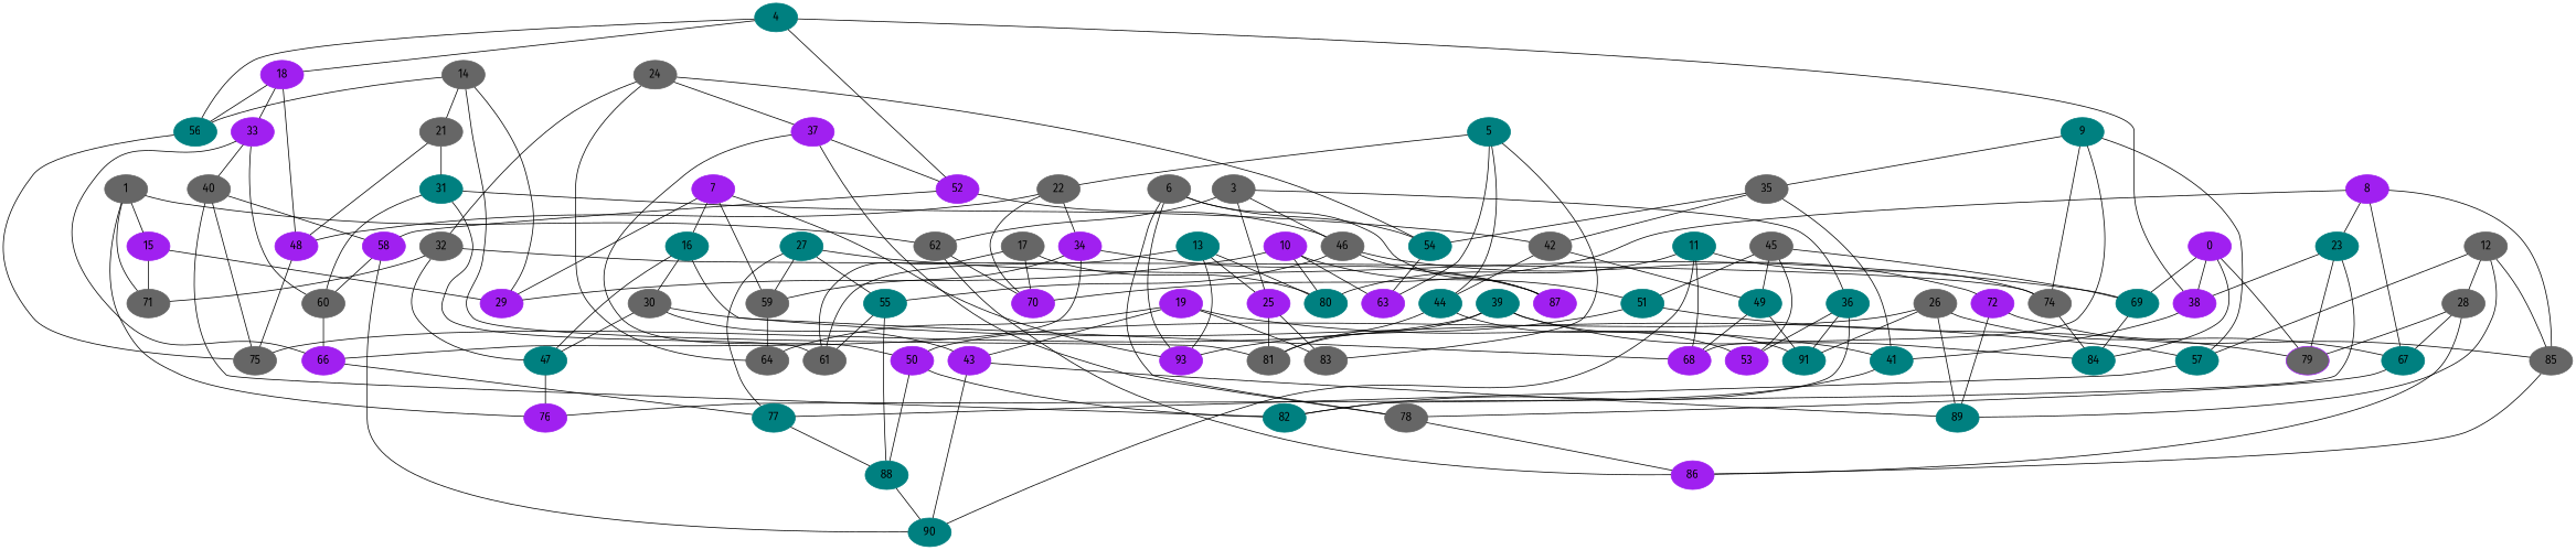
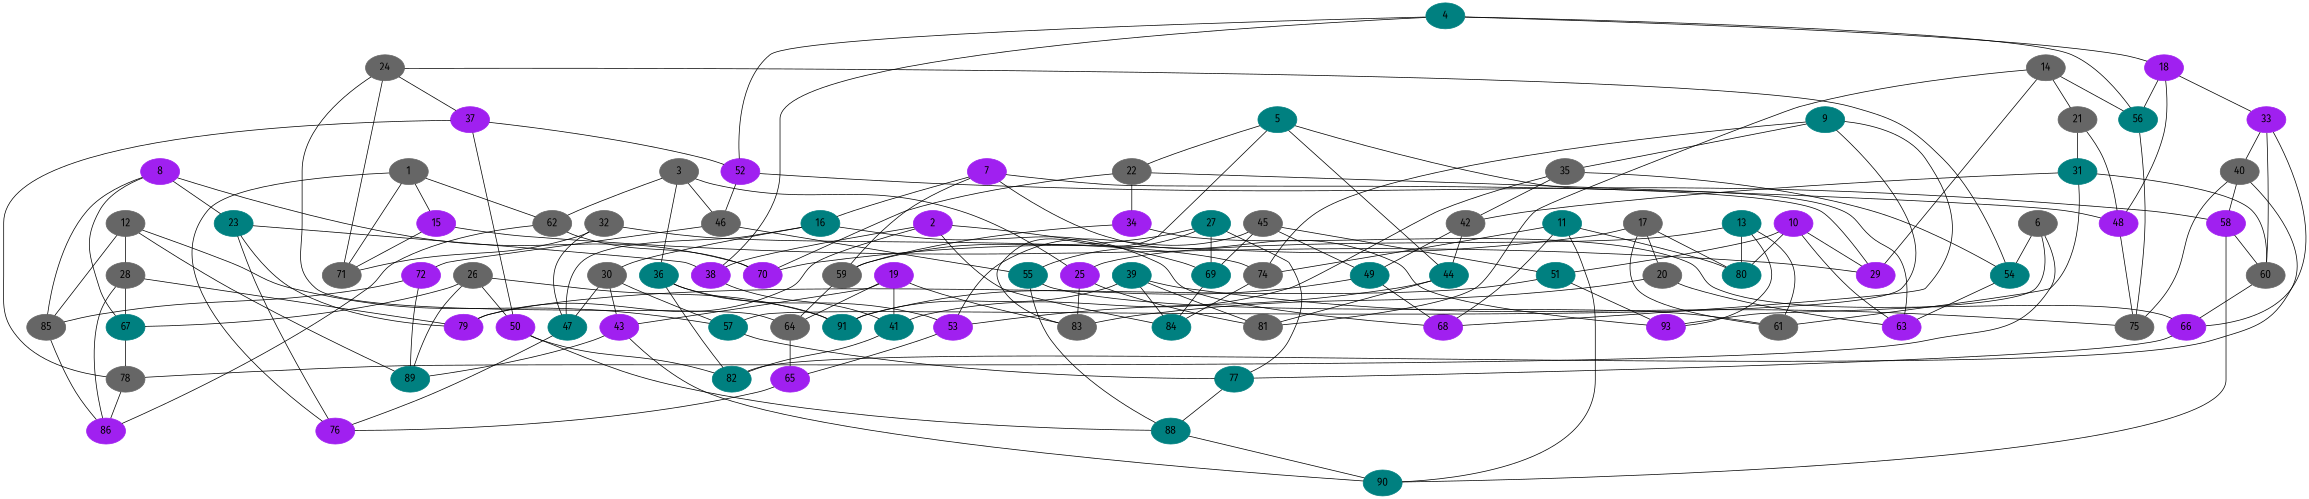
  graph {
    fontname="Fira Sans"
    node [color=gray40 fontname="Fira Sans" style=filled]
    edge [fontname="Fira Sans"]
    15 [color=purple]
    1
    62
    71
    76 [color=purple]
    29 [color=purple]
    70 [color=purple]
    86 [color=purple]
-   2 [color=purple label=0]
+   2 [color=purple]
    38 [color=purple]
    69 [color=teal]
-   79 [color=purple fillcolor=gray40]
+   79 [color=purple]
    84 [color=teal]
    41 [color=teal]
    3
    25 [color=purple]
    36 [color=teal]
    46
    83
    81
    91 [color=teal]
    53 [color=purple]
    82 [color=teal]
-   87 [color=purple]
    55 [color=teal]
    72 [color=purple]
    4 [color=teal]
    18 [color=purple]
    52 [color=purple]
    56 [color=teal]
    33 [color=purple]
    48 [color=purple]
    58 [color=purple]
    75
    5 [color=teal]
    22
    44 [color=teal]
    63 [color=purple]
    34 [color=purple]
    54 [color=teal]
    6
    n42 [color=purple label=93]
    78
    7 [color=purple]
    16 [color=teal]
    59
    68 [color=purple]
    30
    47 [color=teal]
    64
    8 [color=purple]
    23 [color=teal]
    67 [color=teal]
    85
    9 [color=teal]
    35
    57 [color=teal]
    74
    42
    77 [color=teal]
    10 [color=purple]
    51 [color=teal]
    80 [color=teal]
    11 [color=teal]
    90 [color=teal]
    12
    28
    89 [color=teal]
    13 [color=teal]
    61
    14
    21
    31 [color=teal]
+   20
    43 [color=purple]
    17
    60
    40
    66 [color=purple]
    19 [color=purple]
+   65 [color=purple]
    24
    32
    37 [color=purple]
    50 [color=purple]
    26
    88 [color=teal]
    27 [color=teal]
    49 [color=teal]
    39 [color=teal]
    45
    15 -- 71
    15 -- 29
    1 -- 15
    1 -- 62
    1 -- 71
    1 -- 76
    62 -- 70
    62 -- 86
    2 -- 38
    2 -- 69
    2 -- 79
    2 -- 84
    38 -- 41
    69 -- 84
    41 -- 82
    3 -- 62
    3 -- 25
    3 -- 36
    3 -- 46
    25 -- 83
    25 -- 81
    36 -- 91
    36 -- 53
    36 -- 82
-   46 -- 87
    46 -- 55
    46 -- 72
+   53 -- 65
    55 -- 61
    55 -- 88
    72 -- 85
    72 -- 89
    4 -- 38
    4 -- 18
    4 -- 52
    4 -- 56
    18 -- 56
    18 -- 33
    18 -- 48
    52 -- 46
    52 -- 58
    56 -- 75
    33 -- 60
    33 -- 40
    33 -- 66
    48 -- 75
    58 -- 90
    58 -- 60
    5 -- 83
    5 -- 22
    5 -- 44
    5 -- 63
    22 -- 70
    22 -- 48
    22 -- 34
    44 -- 81
    44 -- 53
-   34 -- 87
    34 -- 59
    34 -- 66
    54 -- 63
-   6 -- 87
    6 -- 54
    6 -- n42
    6 -- 78
    78 -- 86
    7 -- 29
    7 -- n42
    7 -- 16
    7 -- 59
    16 -- 68
    16 -- 30
    16 -- 47
    59 -- 64
    30 -- 47
    30 -- 57
    30 -- 43
    47 -- 76
+   64 -- 65
    8 -- 70
    8 -- 23
    8 -- 67
    8 -- 85
    23 -- 76
    23 -- 38
    23 -- 79
    67 -- 78
    85 -- 86
    9 -- 68
    9 -- 35
    9 -- 57
    9 -- 74
    35 -- 41
    35 -- 54
    35 -- 42
    57 -- 77
    74 -- 84
    42 -- 44
    42 -- 49
    77 -- 88
    10 -- 29
    10 -- 63
    10 -- 51
    10 -- 80
    51 -- 79
    51 -- n42
    11 -- 68
    11 -- 74
    11 -- 80
    11 -- 90
    12 -- 85
    12 -- 57
    12 -- 28
    12 -- 89
    28 -- 86
    28 -- 79
    28 -- 67
    13 -- 25
    13 -- n42
    13 -- 80
    13 -- 61
    14 -- 29
    14 -- 81
    14 -- 56
    14 -- 21
    21 -- 48
    21 -- 31
    31 -- 42
    31 -- 61
    31 -- 60
+   20 -- 83
+   20 -- 63
    43 -- 90
    43 -- 89
    17 -- 70
    17 -- 80
    17 -- 61
+   17 -- 20
    60 -- 66
    40 -- 82
    40 -- 58
    40 -- 75
    66 -- 77
    19 -- 41
    19 -- 83
    19 -- 64
    19 -- 43
+   65 -- 76
    24 -- 54
    24 -- 64
-   24 -- 32
+   24 -- 71
    24 -- 37
    32 -- 71
    32 -- 47
    32 -- 74
    37 -- 52
    37 -- 78
    37 -- 50
    50 -- 82
    50 -- 88
    26 -- 91
    26 -- 67
    26 -- 89
    26 -- 50
    88 -- 90
    27 -- 69
    27 -- 55
    27 -- 59
    27 -- 77
    49 -- 91
    49 -- 68
    39 -- 84
    39 -- 81
    39 -- 91
    39 -- 75
    45 -- 69
    45 -- 53
    45 -- 51
    45 -- 49
  }
